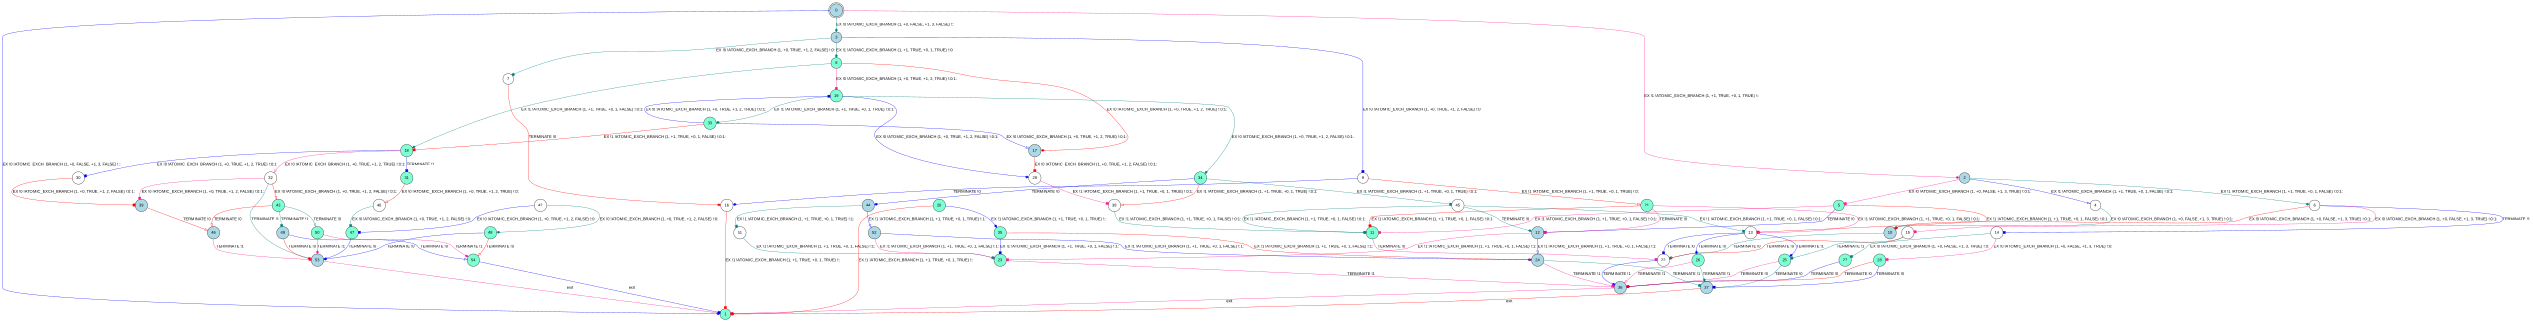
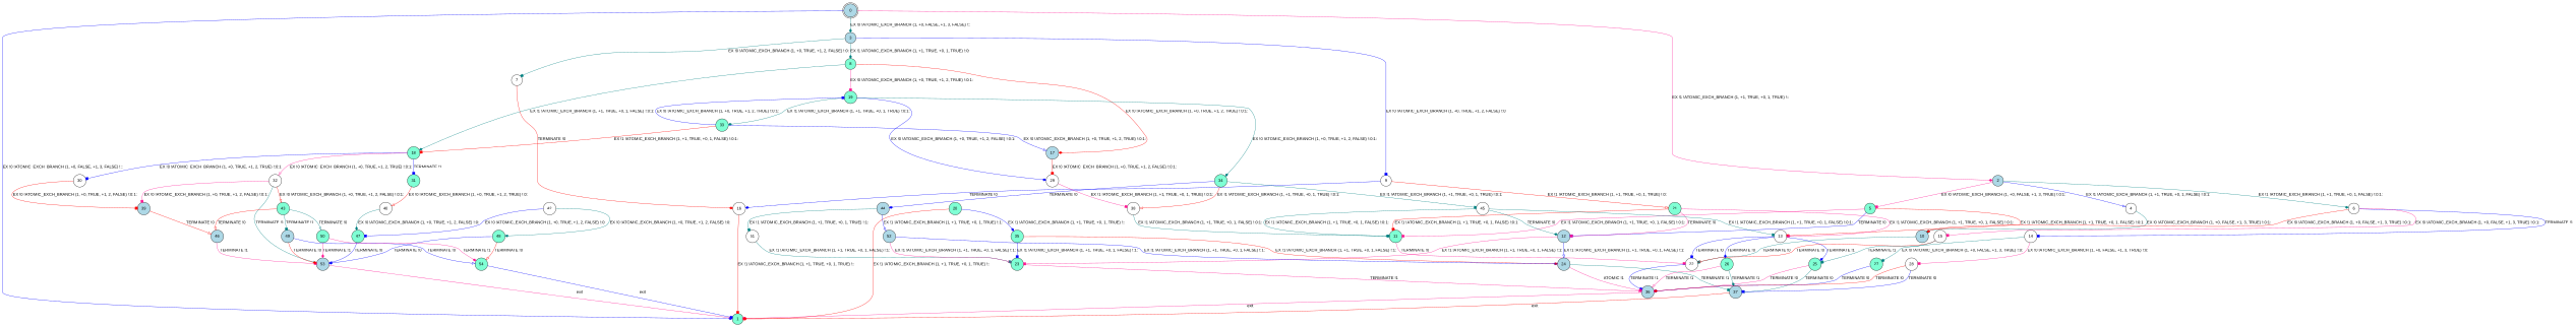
  digraph {
    fontname="Liberation Sans"
    node [fillcolor=aquamarine fontname="Liberation Sans" shape=circle style=filled]
    edge [arrowhead=box color=blue fontname="Liberation Sans"]
    0 [fillcolor=lightblue peripheries=2]
    1
    2 [fillcolor=lightblue]
    3 [fillcolor=lightblue]
    4 [fillcolor=white]
    5
    6 [fillcolor=white]
    7 [fillcolor=white]
    8
    9 [fillcolor=white]
    10 [fillcolor=lightblue]
    11
    12 [fillcolor=lightblue]
    13 [fillcolor=white]
    14 [fillcolor=white]
    15 [fillcolor=white]
    16 [fillcolor=white]
    17 [fillcolor=lightblue]
    18
    19
    21
    22 [fillcolor=white]
    23
    24 [fillcolor=lightblue]
    25
    26
    27
-   28
+   28 [fillcolor=white]
    29 [fillcolor=white]
    30 [fillcolor=white]
    31
    32 [fillcolor=white]
    33
    34
    20
    35
    36 [fillcolor=lightblue]
    37 [fillcolor=lightblue]
    38 [fillcolor=white]
    39 [fillcolor=lightblue]
    40 [fillcolor=white]
    43
    53 [fillcolor=lightblue]
    44 [fillcolor=lightblue]
    45 [fillcolor=white]
    46 [fillcolor=lightblue]
    47
    42 [fillcolor=white]
    48
    49 [fillcolor=lightblue]
    50
    51 [fillcolor=white]
    52 [fillcolor=lightblue]
    54
    0 -> 1 [arrowhead=diamond label="EX !0 !ATOMIC_EXCH_BRANCH (1, +0, FALSE, +1, 3, FALSE) !::"]
    0 -> 2 [arrowhead=diamond color=deeppink label="EX !1 !ATOMIC_EXCH_BRANCH (1, +1, TRUE, +0, 1, TRUE) !::"]
    0 -> 3 [arrowhead=diamond color=teal label="EX !0 !ATOMIC_EXCH_BRANCH (1, +0, FALSE, +1, 3, FALSE) !::"]
    2 -> 4 [arrowhead=onormal label="EX !1 !ATOMIC_EXCH_BRANCH (1, +1, TRUE, +0, 1, FALSE) !:0:1:"]
    2 -> 5 [color=deeppink label="EX !0 !ATOMIC_EXCH_BRANCH (1, +0, FALSE, +1, 3, TRUE) !:0:1:"]
    2 -> 6 [arrowhead=diamond color=teal label="EX !1 !ATOMIC_EXCH_BRANCH (1, +1, TRUE, +0, 1, FALSE) !:0:1:"]
    3 -> 7 [color=teal label="EX !0 !ATOMIC_EXCH_BRANCH (1, +0, TRUE, +1, 2, FALSE) !:0:"]
    3 -> 8 [arrowhead=diamond color=teal label="EX !1 !ATOMIC_EXCH_BRANCH (1, +1, TRUE, +0, 1, TRUE) !:0:"]
    3 -> 9 [label="EX !0 !ATOMIC_EXCH_BRANCH (1, +0, TRUE, +1, 2, FALSE) !:0:"]
    4 -> 10 [color=teal label="EX !0 !ATOMIC_EXCH_BRANCH (1, +0, FALSE, +1, 3, TRUE) !:0:1:"]
    5 -> 11 [color=deeppink label="EX !1 !ATOMIC_EXCH_BRANCH (1, +1, TRUE, +0, 1, FALSE) !:0:1:"]
    5 -> 12 [label="TERMINATE !0"]
    5 -> 13 [color=red label="EX !1 !ATOMIC_EXCH_BRANCH (1, +1, TRUE, +0, 1, FALSE) !:0:1:"]
    6 -> 10 [arrowhead=diamond color=red label="EX !0 !ATOMIC_EXCH_BRANCH (1, +0, FALSE, +1, 3, TRUE) !:0:1:"]
    6 -> 14 [label="TERMINATE !1"]
    6 -> 15 [color=deeppink label="EX !0 !ATOMIC_EXCH_BRANCH (1, +0, FALSE, +1, 3, TRUE) !:0:1:"]
    7 -> 16 [arrowhead=diamond color=red label="TERMINATE !0"]
    8 -> 17 [arrowhead=diamond color=red label="EX !0 !ATOMIC_EXCH_BRANCH (1, +0, TRUE, +1, 2, TRUE) !:0:1:"]
    8 -> 18 [arrowhead=diamond color=teal label="EX !1 !ATOMIC_EXCH_BRANCH (1, +1, TRUE, +0, 1, FALSE) !:0:1:"]
    8 -> 19 [color=deeppink label="EX !0 !ATOMIC_EXCH_BRANCH (1, +0, TRUE, +1, 2, TRUE) !:0:1:"]
    9 -> 16 [arrowhead=diamond label="TERMINATE !0"]
    9 -> 21 [arrowhead=onormal color=red label="EX !1 !ATOMIC_EXCH_BRANCH (1, +1, TRUE, +0, 1, TRUE) !:0:"]
    10 -> 22 [color=teal label="TERMINATE !0"]
    11 -> 22 [color=deeppink label="TERMINATE !0"]
    12 -> 23 [color=deeppink label="EX !1 !ATOMIC_EXCH_BRANCH (1, +1, TRUE, +0, 1, FALSE) !:1:"]
    12 -> 24 [arrowhead=onormal label="EX !1 !ATOMIC_EXCH_BRANCH (1, +1, TRUE, +0, 1, FALSE) !:1:"]
    13 -> 22 [label="TERMINATE !0"]
    13 -> 25 [arrowhead=diamond label="TERMINATE !1"]
    13 -> 26 [arrowhead=diamond label="TERMINATE !0"]
    14 -> 27 [color=teal label="EX !0 !ATOMIC_EXCH_BRANCH (1, +0, FALSE, +1, 3, TRUE) !:0:"]
    14 -> 28 [color=deeppink label="EX !0 !ATOMIC_EXCH_BRANCH (1, +0, FALSE, +1, 3, TRUE) !:0:"]
    15 -> 22 [arrowhead=onormal color=red label="TERMINATE !0"]
    15 -> 25 [color=teal label="TERMINATE !1"]
    16 -> 1 [color=red label="EX !1 !ATOMIC_EXCH_BRANCH (1, +1, TRUE, +0, 1, TRUE) !::"]
    17 -> 29 [color=red label="EX !0 !ATOMIC_EXCH_BRANCH (1, +0, TRUE, +1, 2, FALSE) !:0:1:"]
    18 -> 30 [label="EX !0 !ATOMIC_EXCH_BRANCH (1, +0, TRUE, +1, 2, TRUE) !:0:1:"]
    18 -> 31 [label="TERMINATE !1"]
    18 -> 32 [arrowhead=onormal color=deeppink label="EX !0 !ATOMIC_EXCH_BRANCH (1, +0, TRUE, +1, 2, TRUE) !:0:1:"]
    19 -> 29 [arrowhead=diamond label="EX !0 !ATOMIC_EXCH_BRANCH (1, +0, TRUE, +1, 2, FALSE) !:0:1:"]
    19 -> 33 [arrowhead=diamond color=teal label="EX !1 !ATOMIC_EXCH_BRANCH (1, +1, TRUE, +0, 1, TRUE) !:0:1:"]
    19 -> 34 [arrowhead=diamond color=teal label="EX !0 !ATOMIC_EXCH_BRANCH (1, +0, TRUE, +1, 2, FALSE) !:0:1:"]
    21 -> 11 [color=red label="EX !1 !ATOMIC_EXCH_BRANCH (1, +1, TRUE, +0, 1, FALSE) !:0:1:"]
    21 -> 12 [color=deeppink label="TERMINATE !0"]
    21 -> 13 [arrowhead=diamond color=deeppink label="EX !1 !ATOMIC_EXCH_BRANCH (1, +1, TRUE, +0, 1, FALSE) !:0:1:"]
    22 -> 36 [label="TERMINATE !1"]
    23 -> 36 [arrowhead=onormal color=deeppink label="TERMINATE !1"]
-   24 -> 36 [color=deeppink label="TERMINATE !1"]
+   24 -> 36 [color=deeppink label="ATOMIC !1"]
    24 -> 37 [color=teal label="TERMINATE !1"]
    25 -> 36 [color=deeppink label="TERMINATE !0"]
    25 -> 37 [arrowhead=onormal color=teal label="TERMINATE !0"]
    26 -> 36 [arrowhead=onormal color=deeppink label="TERMINATE !1"]
    26 -> 37 [arrowhead=diamond color=teal label="TERMINATE !1"]
    27 -> 36 [arrowhead=diamond label="TERMINATE !0"]
    28 -> 36 [arrowhead=diamond color=red label="TERMINATE !0"]
    28 -> 37 [label="TERMINATE !0"]
    29 -> 38 [color=deeppink label="EX !1 !ATOMIC_EXCH_BRANCH (1, +1, TRUE, +0, 1, TRUE) !:0:1:"]
    30 -> 39 [color=red label="EX !0 !ATOMIC_EXCH_BRANCH (1, +0, TRUE, +1, 2, FALSE) !:0:1:"]
    31 -> 40 [arrowhead=onormal color=red label="EX !0 !ATOMIC_EXCH_BRANCH (1, +0, TRUE, +1, 2, TRUE) !:0:"]
    32 -> 39 [color=deeppink label="EX !0 !ATOMIC_EXCH_BRANCH (1, +0, TRUE, +1, 2, FALSE) !:0:1:"]
    32 -> 43 [arrowhead=onormal color=red label="EX !0 !ATOMIC_EXCH_BRANCH (1, +0, TRUE, +1, 2, FALSE) !:0:1:"]
    32 -> 53 [arrowhead=onormal color=teal label="TERMINATE !1"]
    33 -> 17 [arrowhead=onormal label="EX !0 !ATOMIC_EXCH_BRANCH (1, +0, TRUE, +1, 2, TRUE) !:0:1:"]
    33 -> 18 [color=red label="EX !1 !ATOMIC_EXCH_BRANCH (1, +1, TRUE, +0, 1, FALSE) !:0:1:"]
    33 -> 19 [label="EX !0 !ATOMIC_EXCH_BRANCH (1, +0, TRUE, +1, 2, TRUE) !:0:1:"]
    34 -> 38 [arrowhead=onormal color=red label="EX !1 !ATOMIC_EXCH_BRANCH (1, +1, TRUE, +0, 1, TRUE) !:0:1:"]
    34 -> 44 [arrowhead=diamond label="TERMINATE !0"]
    34 -> 45 [color=teal label="EX !1 !ATOMIC_EXCH_BRANCH (1, +1, TRUE, +0, 1, TRUE) !:0:1:"]
    20 -> 1 [color=red label="EX !1 !ATOMIC_EXCH_BRANCH (1, +1, TRUE, +0, 1, TRUE) !::"]
    20 -> 35 [arrowhead=diamond label="EX !1 !ATOMIC_EXCH_BRANCH (1, +1, TRUE, +0, 1, TRUE) !::"]
    35 -> 23 [label="EX !1 !ATOMIC_EXCH_BRANCH (1, +1, TRUE, +0, 1, FALSE) !:1:"]
    35 -> 24 [arrowhead=diamond color=red label="EX !1 !ATOMIC_EXCH_BRANCH (1, +1, TRUE, +0, 1, FALSE) !:1:"]
    36 -> 1 [color=deeppink label=exit]
    37 -> 1 [arrowhead=diamond color=red label=exit]
    38 -> 11 [color=teal label="EX !1 !ATOMIC_EXCH_BRANCH (1, +1, TRUE, +0, 1, FALSE) !:0:1:"]
    39 -> 46 [arrowhead=onormal color=red label="TERMINATE !0"]
-   40 -> 47 [color=teal label="EX !0 !ATOMIC_EXCH_BRANCH (1, +0, TRUE, +1, 2, FALSE) !:0:"]
+   40 -> 47 [arrowhead=diamond color=teal label="EX !0 !ATOMIC_EXCH_BRANCH (1, +0, TRUE, +1, 2, FALSE) !:0:"]
    43 -> 46 [arrowhead=onormal color=red label="TERMINATE !0"]
    43 -> 49 [color=teal label="TERMINATE !1"]
    43 -> 50 [arrowhead=onormal color=teal label="TERMINATE !0"]
    53 -> 1 [arrowhead=onormal color=deeppink label=exit]
    44 -> 51 [color=teal label="EX !1 !ATOMIC_EXCH_BRANCH (1, +1, TRUE, +0, 1, TRUE) !:1:"]
    44 -> 52 [arrowhead=onormal label="EX !1 !ATOMIC_EXCH_BRANCH (1, +1, TRUE, +0, 1, TRUE) !:1:"]
    45 -> 11 [arrowhead=diamond color=teal label="EX !1 !ATOMIC_EXCH_BRANCH (1, +1, TRUE, +0, 1, FALSE) !:0:1:"]
    45 -> 12 [arrowhead=diamond color=teal label="TERMINATE !0"]
    45 -> 13 [color=teal label="EX !1 !ATOMIC_EXCH_BRANCH (1, +1, TRUE, +0, 1, FALSE) !:0:1:"]
    46 -> 53 [color=deeppink label="TERMINATE !1"]
    47 -> 53 [arrowhead=onormal label="TERMINATE !0"]
    42 -> 47 [label="EX !0 !ATOMIC_EXCH_BRANCH (1, +0, TRUE, +1, 2, FALSE) !:0:"]
    42 -> 48 [arrowhead=diamond color=teal label="EX !0 !ATOMIC_EXCH_BRANCH (1, +0, TRUE, +1, 2, FALSE) !:0:"]
    48 -> 53 [arrowhead=diamond label="TERMINATE !0"]
    48 -> 54 [arrowhead=onormal color=red label="TERMINATE !0"]
    49 -> 53 [arrowhead=diamond color=red label="TERMINATE !0"]
    49 -> 54 [arrowhead=onormal label="TERMINATE !0"]
    50 -> 53 [arrowhead=diamond color=deeppink label="TERMINATE !1"]
    50 -> 54 [arrowhead=diamond color=deeppink label="TERMINATE !1"]
    51 -> 23 [color=teal label="EX !1 !ATOMIC_EXCH_BRANCH (1, +1, TRUE, +0, 1, FALSE) !:1:"]
    52 -> 23 [arrowhead=onormal color=deeppink label="EX !1 !ATOMIC_EXCH_BRANCH (1, +1, TRUE, +0, 1, FALSE) !:1:"]
    52 -> 24 [arrowhead=onormal label="EX !1 !ATOMIC_EXCH_BRANCH (1, +1, TRUE, +0, 1, FALSE) !:1:"]
    54 -> 1 [label=exit]
  }
